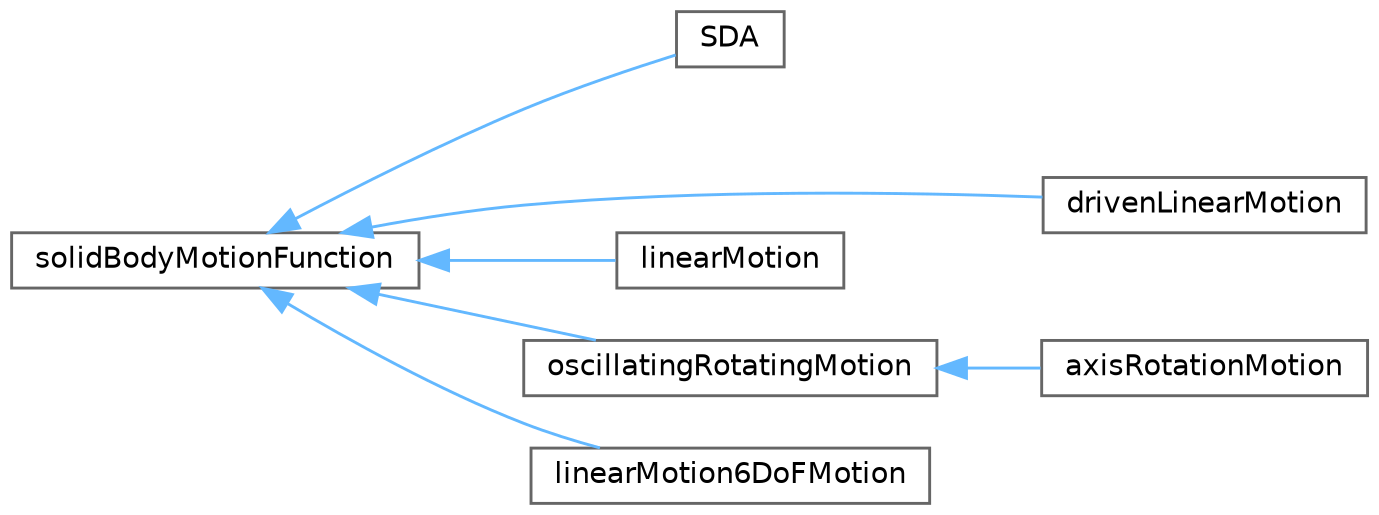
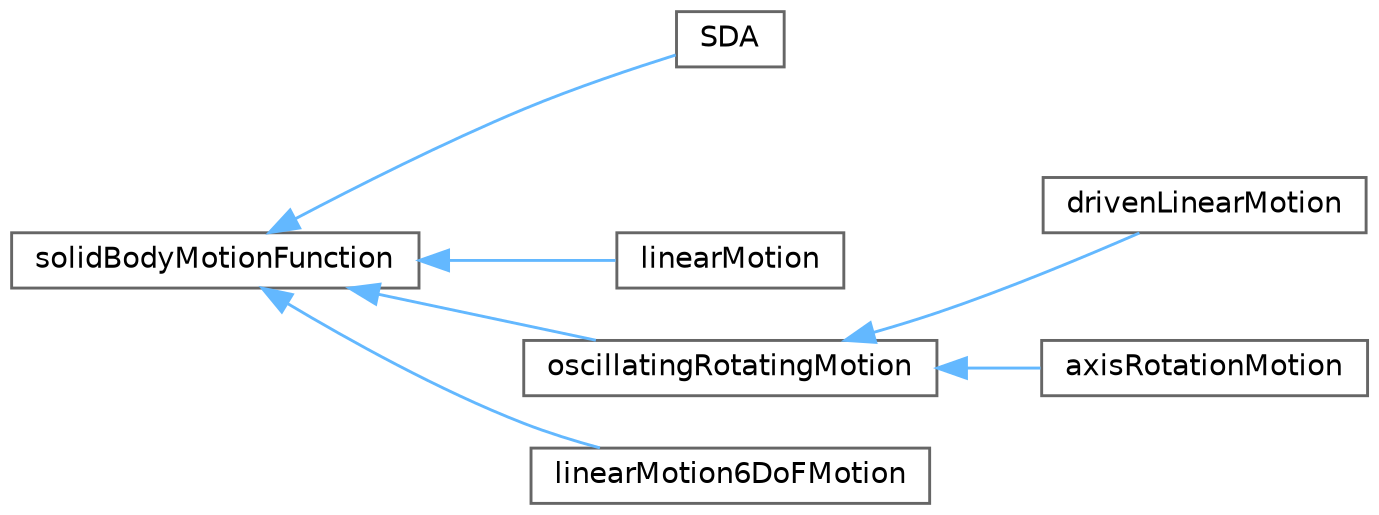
  digraph {
    rankdir=LR
    node [color=grey40 fillcolor=white fontname=Helvetica fontsize=10 shape=box style=filled]
    edge [color=steelblue1 dir=back fontname=Helvetica fontsize=10 labelfontname=Helvetica labelfontsize=10 style=solid]
    n1 [height=0.2 label=solidBodyMotionFunction width=0.4]
    n2 [height=0.2 label=SDA width=0.4]
    n3 [height=0.2 label=drivenLinearMotion width=0.4]
    n4 [height=0.2 label=linearMotion width=0.4]
    n5 [height=0.2 label=oscillatingRotatingMotion width=0.4]
    n6 [height=0.2 label=linearMotion6DoFMotion width=0.4]
    n7 [height=0.2 label=axisRotationMotion width=0.4]
    n1 -> n2
-   n1 -> n3
+   n5 -> n3
    n1 -> n4
    n1 -> n5
    n1 -> n6
    n5 -> n7
  }
